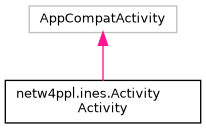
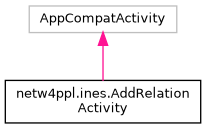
  digraph {
    fontname="DejaVu Sans"
    node [fillcolor=white fontname="DejaVu Sans" fontsize=10 shape=record style=filled]
-   n1 [color=black fontcolor=black height=0.2 label="netw4ppl.ines.Activity\lActivity" width=0.4]
+   n1 [color=black fontcolor=black height=0.2 label="netw4ppl.ines.AddRelation\lActivity" width=0.4]
    n2 [color=grey75 height=0.2 label=AppCompatActivity width=0.4]
    n2 -> n1 [color=deeppink dir=back fontname="DejaVu Sans" fontsize=10 labelfontname=Helvetica labelfontsize=10 style=solid]
  }
